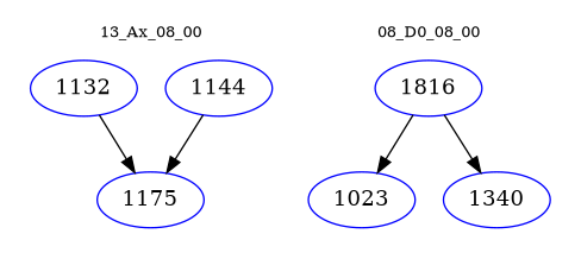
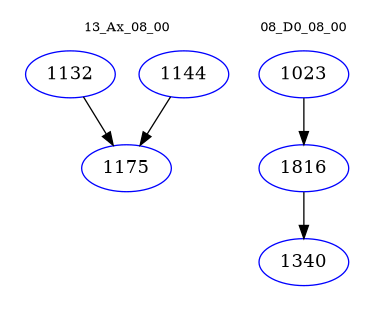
  digraph {
    node [color=blue]
    edge [color=black]
    n1 [label=1144]
    n2 [label=1132]
    n3 [label=1175]
    n4 [label=1023]
    n5 [label=1816]
    n6 [label=1340]
    subgraph cluster_1 {
      color=white
      fontsize=10
      label="13_Ax_08_00"
      n1
      n2
      n3
    }
    subgraph cluster_2 {
      color=white
      fontsize=10
      label="08_D0_08_00"
      n4
      n5
      n6
    }
    n1 -> n3
    n2 -> n3
-   n5 -> n4
+   n4 -> n5
    n5 -> n6
  }
